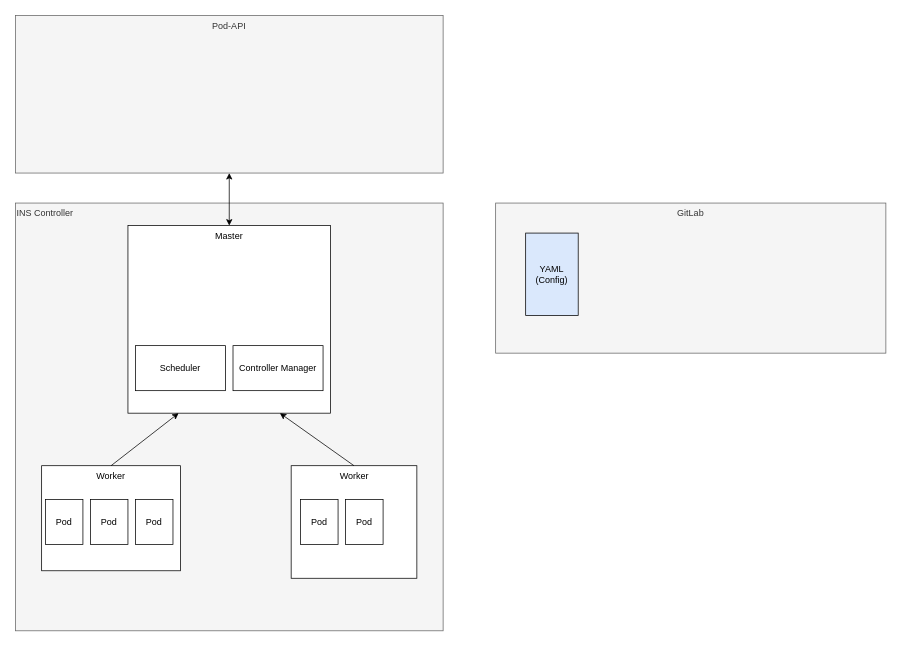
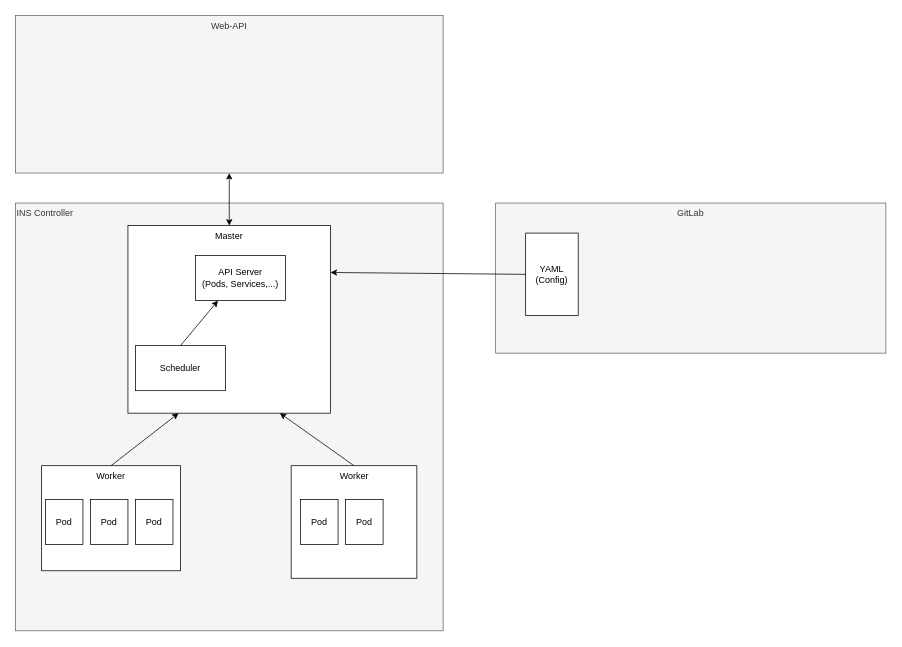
  <mxCell id="0" />
  <mxCell id="1" parent="0" />
  <mxCell id="2" value="INS Controller" style="whiteSpace=wrap;html=1;aspect=fixed;verticalAlign=top;align=left;fillColor=#f5f5f5;fontColor=#333333;strokeColor=#666666;" vertex="1" parent="1"><mxGeometry x="20" y="270" width="570" height="570" as="geometry" /></mxCell>
  <mxCell id="3" value="Master" style="rounded=0;whiteSpace=wrap;html=1;verticalAlign=top;" vertex="1" parent="1"><mxGeometry x="170" y="300" width="270" height="250" as="geometry" /></mxCell>
  <mxCell id="4" value="Worker" style="rounded=0;whiteSpace=wrap;html=1;verticalAlign=top;" vertex="1" parent="1"><mxGeometry x="55" y="620" width="185" height="140" as="geometry" /></mxCell>
  <mxCell id="5" value="Worker" style="rounded=0;whiteSpace=wrap;html=1;verticalAlign=top;" vertex="1" parent="1"><mxGeometry x="387.5" y="620" width="167.5" height="150" as="geometry" /></mxCell>
+ <mxCell id="6" value="API Server&lt;br&gt;(Pods, Services,...)" style="rounded=0;whiteSpace=wrap;html=1;" vertex="1" parent="1"><mxGeometry x="260" y="340" width="120" height="60" as="geometry" /></mxCell>
  <mxCell id="7" value="Scheduler" style="rounded=0;whiteSpace=wrap;html=1;" vertex="1" parent="1"><mxGeometry x="180" y="460" width="120" height="60" as="geometry" /></mxCell>
- <mxCell id="8" value="Controller Manager" style="rounded=0;whiteSpace=wrap;html=1;" vertex="1" parent="1"><mxGeometry x="310" y="460" width="120" height="60" as="geometry" /></mxCell>
+ <mxCell id="9" value="" style="endArrow=classic;html=1;rounded=0;entryX=0.25;entryY=1;entryDx=0;entryDy=0;exitX=0.5;exitY=0;exitDx=0;exitDy=0;" edge="1" parent="1" source="7" target="6"><mxGeometry width="50" height="50" relative="1" as="geometry"><mxPoint x="610" y="450" as="sourcePoint" /><mxPoint x="660" y="400" as="targetPoint" /></mxGeometry></mxCell>
  <mxCell id="10" value="" style="endArrow=classic;html=1;rounded=0;entryX=0.25;entryY=1;entryDx=0;entryDy=0;exitX=0.5;exitY=0;exitDx=0;exitDy=0;" edge="1" parent="1" source="4" target="3"><mxGeometry width="50" height="50" relative="1" as="geometry"><mxPoint x="610" y="450" as="sourcePoint" /><mxPoint x="660" y="400" as="targetPoint" /></mxGeometry></mxCell>
  <mxCell id="11" value="" style="endArrow=classic;html=1;rounded=0;entryX=0.75;entryY=1;entryDx=0;entryDy=0;exitX=0.5;exitY=0;exitDx=0;exitDy=0;" edge="1" parent="1" source="5" target="3"><mxGeometry width="50" height="50" relative="1" as="geometry"><mxPoint x="610" y="450" as="sourcePoint" /><mxPoint x="660" y="400" as="targetPoint" /></mxGeometry></mxCell>
  <mxCell id="12" value="Pod" style="rounded=0;whiteSpace=wrap;html=1;" vertex="1" parent="1"><mxGeometry x="60" y="665" width="50" height="60" as="geometry" /></mxCell>
  <mxCell id="13" value="Pod" style="rounded=0;whiteSpace=wrap;html=1;" vertex="1" parent="1"><mxGeometry x="120" y="665" width="50" height="60" as="geometry" /></mxCell>
  <mxCell id="14" value="Pod" style="rounded=0;whiteSpace=wrap;html=1;" vertex="1" parent="1"><mxGeometry x="180" y="665" width="50" height="60" as="geometry" /></mxCell>
  <mxCell id="15" value="Pod" style="rounded=0;whiteSpace=wrap;html=1;" vertex="1" parent="1"><mxGeometry x="400" y="665" width="50" height="60" as="geometry" /></mxCell>
  <mxCell id="16" value="Pod" style="rounded=0;whiteSpace=wrap;html=1;" vertex="1" parent="1"><mxGeometry x="460" y="665" width="50" height="60" as="geometry" /></mxCell>
- <mxCell id="17" value="Pod-API" style="rounded=0;whiteSpace=wrap;html=1;verticalAlign=top;fillColor=#f5f5f5;fontColor=#333333;strokeColor=#666666;" vertex="1" parent="1"><mxGeometry x="20" y="20" width="570" height="210" as="geometry" /></mxCell>
+ <mxCell id="17" value="Web-API" style="rounded=0;whiteSpace=wrap;html=1;verticalAlign=top;fillColor=#f5f5f5;fontColor=#333333;strokeColor=#666666;" vertex="1" parent="1"><mxGeometry x="20" y="20" width="570" height="210" as="geometry" /></mxCell>
  <mxCell id="18" value="GitLab" style="rounded=0;whiteSpace=wrap;html=1;verticalAlign=top;fillColor=#f5f5f5;fontColor=#333333;strokeColor=#666666;" vertex="1" parent="1"><mxGeometry x="660" y="270" width="520" height="200" as="geometry" /></mxCell>
- <mxCell id="19" value="YAML&lt;br&gt;(Config)" style="rounded=0;whiteSpace=wrap;html=1;fillColor=#dae8fc;" vertex="1" parent="1"><mxGeometry x="700" y="310" width="70" height="110" as="geometry" /></mxCell>
+ <mxCell id="19" value="YAML&lt;br&gt;(Config)" style="rounded=0;whiteSpace=wrap;html=1;" vertex="1" parent="1"><mxGeometry x="700" y="310" width="70" height="110" as="geometry" /></mxCell>
+ <mxCell id="20" value="" style="endArrow=classic;html=1;rounded=0;entryX=1;entryY=0.25;entryDx=0;entryDy=0;exitX=0;exitY=0.5;exitDx=0;exitDy=0;" edge="1" parent="1" source="19" target="3"><mxGeometry width="50" height="50" relative="1" as="geometry"><mxPoint x="610" y="450" as="sourcePoint" /><mxPoint x="660" y="400" as="targetPoint" /></mxGeometry></mxCell>
  <mxCell id="21" value="" style="endArrow=classic;startArrow=classic;html=1;rounded=0;entryX=0.5;entryY=1;entryDx=0;entryDy=0;exitX=0.5;exitY=0;exitDx=0;exitDy=0;" edge="1" parent="1" source="3" target="17"><mxGeometry width="50" height="50" relative="1" as="geometry"><mxPoint x="610" y="450" as="sourcePoint" /><mxPoint x="660" y="400" as="targetPoint" /></mxGeometry></mxCell>
